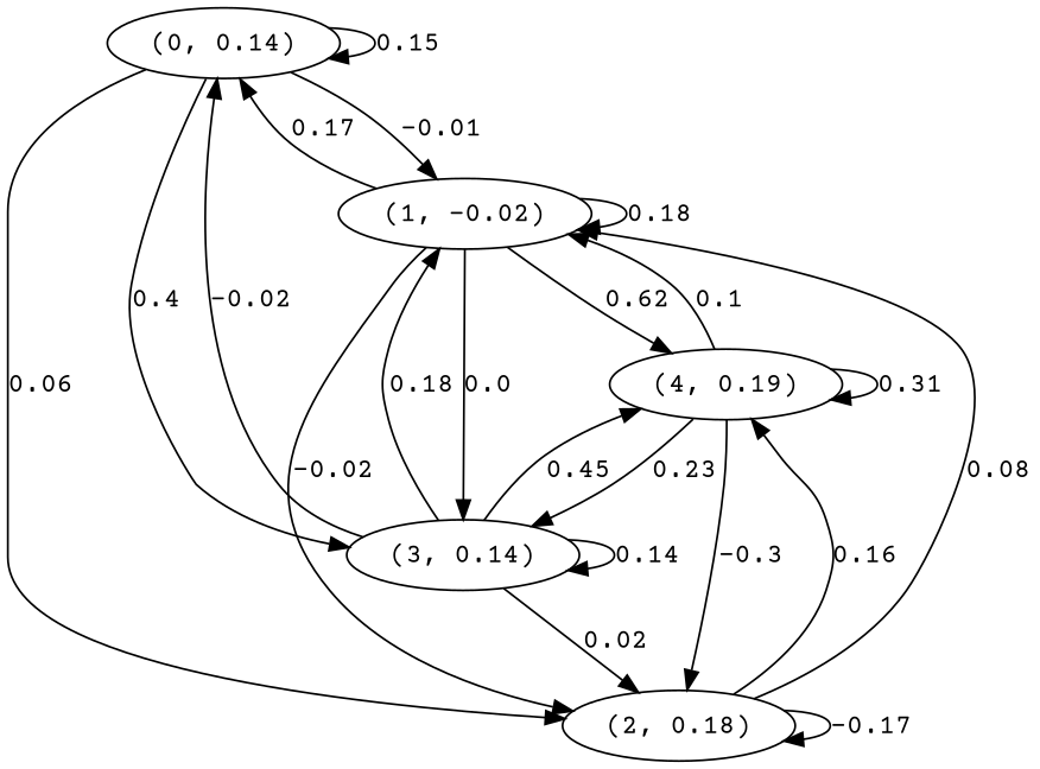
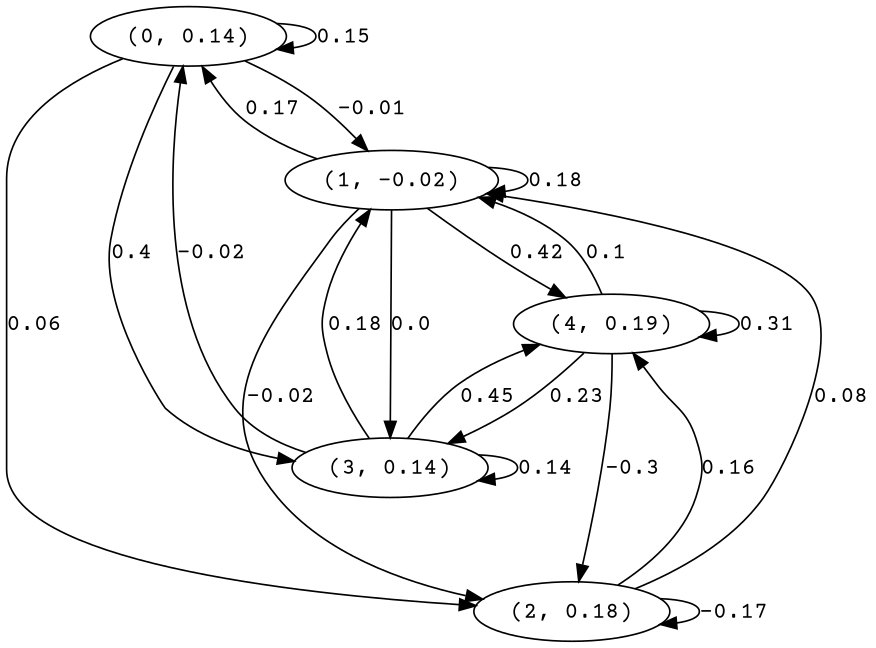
  digraph {
    fontname="Courier Prime"
    node [fontname="Courier Prime"]
    edge [fontname="Courier Prime"]
    n1 [label="(0, 0.14)"]
    n2 [label="(1, -0.02)"]
    n3 [label="(2, 0.18)"]
    n4 [label="(3, 0.14)"]
    n5 [label="(4, 0.19)"]
    n1 -> n1 [label=0.15]
    n1 -> n2 [label=-0.01]
    n1 -> n3 [label=0.06]
    n1 -> n4 [label=0.4]
    n2 -> n1 [label=0.17]
    n2 -> n2 [label=0.18]
    n2 -> n3 [label=-0.02]
    n2 -> n4 [label=0.0]
-   n2 -> n5 [label=0.62]
+   n2 -> n5 [label=0.42]
    n3 -> n2 [label=0.08]
    n3 -> n3 [label=-0.17]
    n3 -> n5 [label=0.16]
    n4 -> n1 [label=-0.02]
    n4 -> n2 [label=0.18]
-   n4 -> n3 [label=0.02]
    n4 -> n4 [label=0.14]
    n4 -> n5 [label=0.45]
    n5 -> n2 [label=0.1]
    n5 -> n3 [label=-0.3]
    n5 -> n4 [label=0.23]
    n5 -> n5 [label=0.31]
  }
